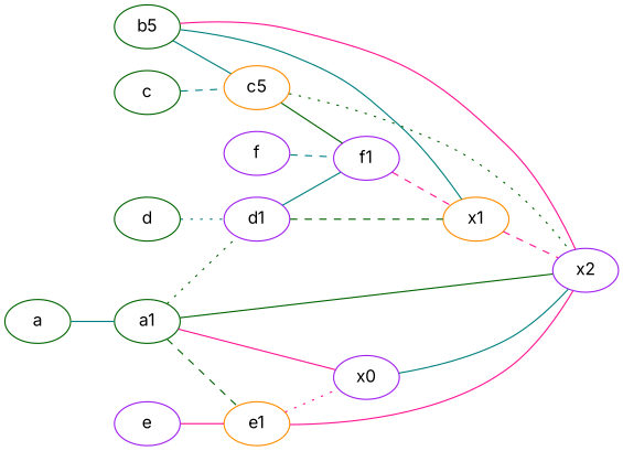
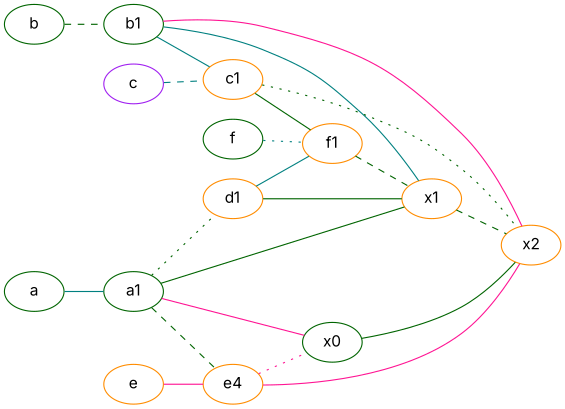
  graph {
    fontname=Inter
    rankdir=LR
    node [color=darkorange fontname=Inter labelfontsize=50]
    edge [color=darkgreen fontname=Inter style=solid]
    x1
-   x2 [color=purple]
-   b1 [color=darkgreen label=b5]
-   c1 [label=c5]
-   f1 [color=purple]
-   x0 [color=purple]
-   d1 [color=purple]
-   c [color=darkgreen]
-   d [color=darkgreen]
+   x2
+   b1 [color=darkgreen]
+   c1
+   f1
+   x0 [color=darkgreen]
+   d1
+   c [color=purple]
    a1 [color=darkgreen]
-   e1
-   e [color=purple]
+   e1 [label=e4]
+   e
+   b [color=darkgreen]
    a [color=darkgreen]
-   f [color=purple]
-   x1 -- x2 [color=deeppink style=dashed]
+   f [color=darkgreen]
+   x1 -- x2 [style=dashed]
    b1 -- x1 [color=teal]
    b1 -- x2 [color=deeppink]
    b1 -- c1 [color=teal]
    c1 -- x2 [style=dotted]
    c1 -- f1
-   f1 -- x1 [color=deeppink style=dashed]
-   x0 -- x2 [color=teal]
-   d1 -- x1 [style=dashed]
+   f1 -- x1 [style=dashed]
+   x0 -- x2
+   d1 -- x1
    d1 -- f1 [color=teal]
    c -- c1 [color=teal style=dashed]
-   d -- d1 [color=teal style=dotted]
-   a1 -- x2
+   a1 -- x1
    a1 -- x0 [color=deeppink]
    a1 -- d1 [style=dotted]
    a1 -- e1 [style=dashed]
    e1 -- x2 [color=deeppink]
    e1 -- x0 [color=deeppink style=dotted]
    e -- e1 [color=deeppink]
+   b -- b1 [style=dashed]
    a -- a1 [color=teal]
-   f -- f1 [color=teal style=dashed]
+   f -- f1 [color=teal style=dotted]
  }
